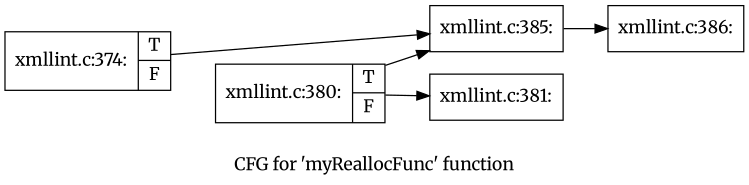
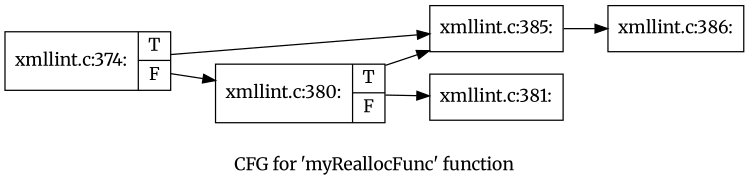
  digraph {
    fontname=Merriweather
    label="CFG for 'myReallocFunc' function"
    rankdir=LR
    node [fontname=Merriweather shape=record]
    edge [fontname=Merriweather]
    n1 [label="{xmllint.c:374:|{<s0>T|<s1>F}}"]
    n2 [label="{xmllint.c:380:|{<s0>T|<s1>F}}"]
    n3 [label="{xmllint.c:385:}"]
    n4 [label="{xmllint.c:381:}"]
    n5 [label="{xmllint.c:386:}"]
+   n1 -> n2
    n1 -> n3
    n2 -> n3
    n2 -> n4
    n3 -> n5
  }
